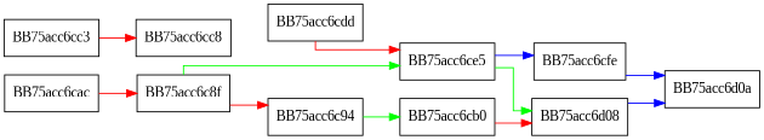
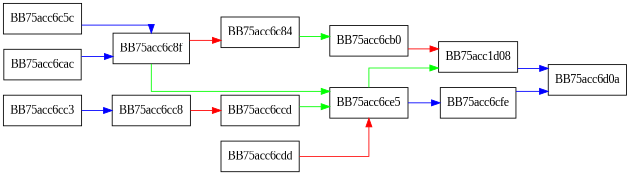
  digraph {
    fontname="Liberation Serif"
    rankdir=LR
    splines=ortho
    node [fontname="Liberation Serif" shape=box]
    edge [color=blue fontname="Liberation Serif"]
+   BB75acc6c5c
    BB75acc6c8f
-   BB75acc6c94
+   BB75acc6c94 [label=BB75acc6c84]
    BB75acc6ce5
-   BB75acc6d08
+   BB75acc6d08 [label=BB75acc1d08]
    BB75acc6d0a
    BB75acc6cb0
    BB75acc6cac
    BB75acc6cc3
    BB75acc6cc8
+   BB75acc6ccd
    BB75acc6cfe
    BB75acc6cdd
+   BB75acc6c5c -> BB75acc6c8f
    BB75acc6c8f -> BB75acc6c94 [color=red]
    BB75acc6c8f -> BB75acc6ce5 [color=green]
    BB75acc6c94 -> BB75acc6cb0 [color=green]
    BB75acc6ce5 -> BB75acc6d08 [color=green]
    BB75acc6ce5 -> BB75acc6cfe
    BB75acc6d08 -> BB75acc6d0a
    BB75acc6cb0 -> BB75acc6d08 [color=red]
-   BB75acc6cac -> BB75acc6c8f [color=red]
-   BB75acc6cc3 -> BB75acc6cc8 [color=red]
+   BB75acc6cac -> BB75acc6c8f
+   BB75acc6cc3 -> BB75acc6cc8
+   BB75acc6cc8 -> BB75acc6ccd [color=red]
+   BB75acc6ccd -> BB75acc6ce5 [color=green]
    BB75acc6cfe -> BB75acc6d0a
    BB75acc6cdd -> BB75acc6ce5 [color=red]
  }
